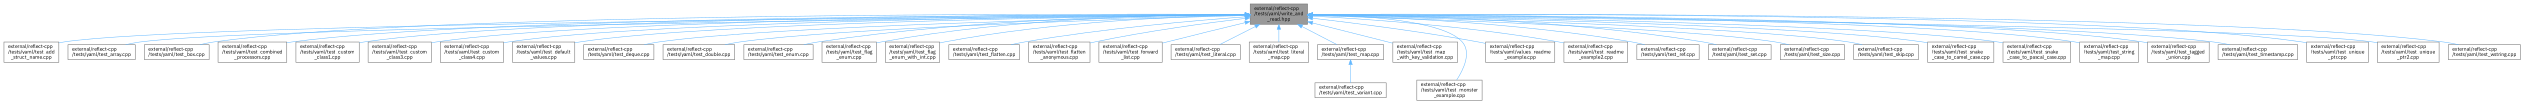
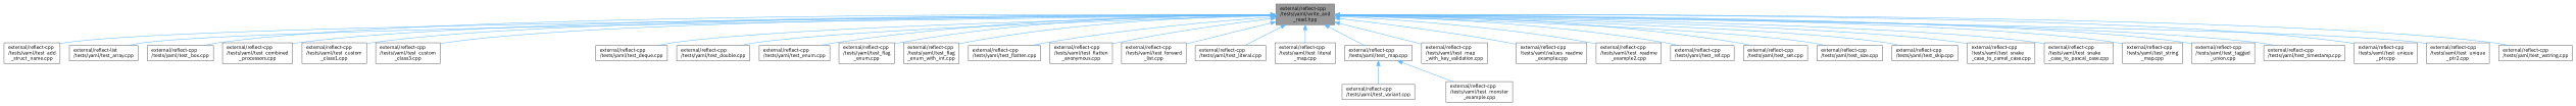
  digraph {
    fontname="IBM Plex Sans"
    node [color=grey40 fillcolor=white fontname="IBM Plex Sans" fontsize=10 shape=box style=filled]
    edge [color=steelblue1 dir=back fontname="IBM Plex Sans" fontsize=10 labelfontname=Helvetica labelfontsize=10 style=solid]
    n1 [color=gray40 fillcolor=grey60 fontcolor=black height=0.2 label="external/reflect-cpp\l/tests/yaml/write_and\l_read.hpp" width=0.4]
    n2 [height=0.2 label="external/reflect-cpp\l/tests/yaml/test_add\l_struct_name.cpp" width=0.4]
-   n3 [height=0.2 label="external/reflect-cpp\l/tests/yaml/test_array.cpp" width=0.4]
+   n3 [height=0.2 label="external/reflect-list\l/tests/yaml/test_array.cpp" width=0.4]
    n4 [height=0.2 label="external/reflect-cpp\l/tests/yaml/test_box.cpp" width=0.4]
    n5 [height=0.2 label="external/reflect-cpp\l/tests/yaml/test_combined\l_processors.cpp" width=0.4]
    n6 [height=0.2 label="external/reflect-cpp\l/tests/yaml/test_custom\l_class1.cpp" width=0.4]
    n7 [height=0.2 label="external/reflect-cpp\l/tests/yaml/test_custom\l_class3.cpp" width=0.4]
-   n8 [height=0.2 label="external/reflect-cpp\l/tests/yaml/test_custom\l_class4.cpp" width=0.4]
-   n9 [height=0.2 label="external/reflect-cpp\l/tests/yaml/test_default\l_values.cpp" width=0.4]
    n10 [height=0.2 label="external/reflect-cpp\l/tests/yaml/test_deque.cpp" width=0.4]
    n11 [height=0.2 label="external/reflect-cpp\l/tests/yaml/test_double.cpp" width=0.4]
    n12 [height=0.2 label="external/reflect-cpp\l/tests/yaml/test_enum.cpp" width=0.4]
    n13 [height=0.2 label="external/reflect-cpp\l/tests/yaml/test_flag\l_enum.cpp" width=0.4]
    n14 [height=0.2 label="external/reflect-cpp\l/tests/yaml/test_flag\l_enum_with_int.cpp" width=0.4]
    n15 [height=0.2 label="external/reflect-cpp\l/tests/yaml/test_flatten.cpp" width=0.4]
    n16 [height=0.2 label="external/reflect-cpp\l/tests/yaml/test_flatten\l_anonymous.cpp" width=0.4]
    n17 [height=0.2 label="external/reflect-cpp\l/tests/yaml/test_forward\l_list.cpp" width=0.4]
    n18 [height=0.2 label="external/reflect-cpp\l/tests/yaml/test_literal.cpp" width=0.4]
    n19 [height=0.2 label="external/reflect-cpp\l/tests/yaml/test_literal\l_map.cpp" width=0.4]
    n20 [height=0.2 label="external/reflect-cpp\l/tests/yaml/test_map.cpp" width=0.4]
    n21 [height=0.2 label="external/reflect-cpp\l/tests/yaml/test_map\l_with_key_validation.cpp" width=0.4]
    n22 [height=0.2 label="external/reflect-cpp\l/tests/yaml/test_monster\l_example.cpp" width=0.4]
    n23 [height=0.2 label="external/reflect-cpp\l/tests/yaml/values_readme\l_example.cpp" width=0.4]
    n24 [height=0.2 label="external/reflect-cpp\l/tests/yaml/test_readme\l_example2.cpp" width=0.4]
    n25 [height=0.2 label="external/reflect-cpp\l/tests/yaml/test_ref.cpp" width=0.4]
    n26 [height=0.2 label="external/reflect-cpp\l/tests/yaml/test_set.cpp" width=0.4]
    n27 [height=0.2 label="external/reflect-cpp\l/tests/yaml/test_size.cpp" width=0.4]
    n28 [height=0.2 label="external/reflect-cpp\l/tests/yaml/test_skip.cpp" width=0.4]
    n29 [height=0.2 label="external/reflect-cpp\l/tests/yaml/test_snake\l_case_to_camel_case.cpp" width=0.4]
    n30 [height=0.2 label="external/reflect-cpp\l/tests/yaml/test_snake\l_case_to_pascal_case.cpp" width=0.4]
    n31 [height=0.2 label="external/reflect-cpp\l/tests/yaml/test_string\l_map.cpp" width=0.4]
    n32 [height=0.2 label="external/reflect-cpp\l/tests/yaml/test_tagged\l_union.cpp" width=0.4]
    n33 [height=0.2 label="external/reflect-cpp\l/tests/yaml/test_timestamp.cpp" width=0.4]
    n34 [height=0.2 label="external/reflect-cpp\l/tests/yaml/test_unique\l_ptr.cpp" width=0.4]
    n35 [height=0.2 label="external/reflect-cpp\l/tests/yaml/test_unique\l_ptr2.cpp" width=0.4]
    n36 [height=0.2 label="external/reflect-cpp\l/tests/yaml/test_wstring.cpp" width=0.4]
    n37 [height=0.2 label="external/reflect-cpp\l/tests/yaml/test_variant.cpp" width=0.4]
    n1 -> n2
    n1 -> n3
    n1 -> n4
    n1 -> n5
    n1 -> n6
    n1 -> n7
-   n1 -> n8
-   n1 -> n9
    n1 -> n10
    n1 -> n11
    n1 -> n12
    n1 -> n13
    n1 -> n14
    n1 -> n15
    n1 -> n16
    n1 -> n17
    n1 -> n18
    n1 -> n19
    n1 -> n20
    n1 -> n21
-   n1 -> n22
+   n20 -> n22
    n1 -> n23
    n1 -> n24
    n1 -> n25
    n1 -> n26
    n1 -> n27
    n1 -> n28
    n1 -> n29
    n1 -> n30
    n1 -> n31
    n1 -> n32
    n1 -> n33
    n1 -> n34
    n1 -> n35
    n1 -> n36
    n20 -> n37
  }
